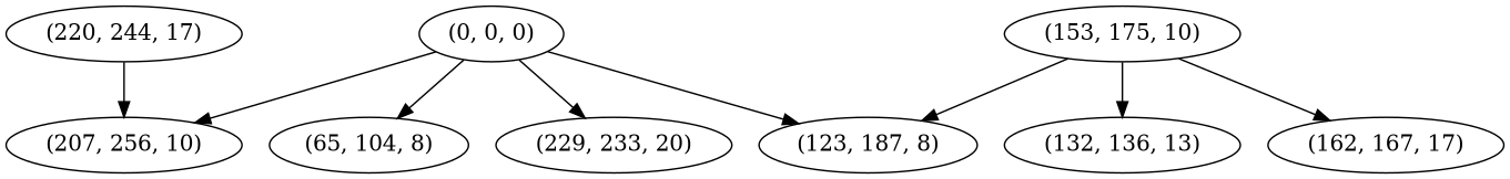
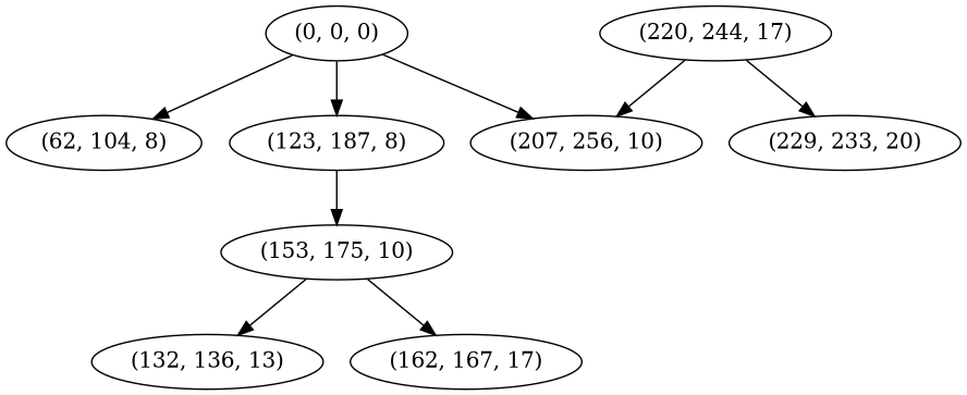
  digraph {
    "(0, 0, 0)"
-   "(65, 104, 8)"
+   "(65, 104, 8)" [label="(62, 104, 8)"]
    "(123, 187, 8)"
    "(207, 256, 10)"
    "(153, 175, 10)"
    "(132, 136, 13)"
    "(162, 167, 17)"
    "(220, 244, 17)"
    "(229, 233, 20)"
    "(0, 0, 0)" -> "(65, 104, 8)"
    "(0, 0, 0)" -> "(123, 187, 8)"
    "(0, 0, 0)" -> "(207, 256, 10)"
-   "(153, 175, 10)" -> "(123, 187, 8)"
+   "(123, 187, 8)" -> "(153, 175, 10)"
    "(153, 175, 10)" -> "(132, 136, 13)"
    "(153, 175, 10)" -> "(162, 167, 17)"
    "(220, 244, 17)" -> "(207, 256, 10)"
-   "(0, 0, 0)" -> "(229, 233, 20)"
+   "(220, 244, 17)" -> "(229, 233, 20)"
  }
